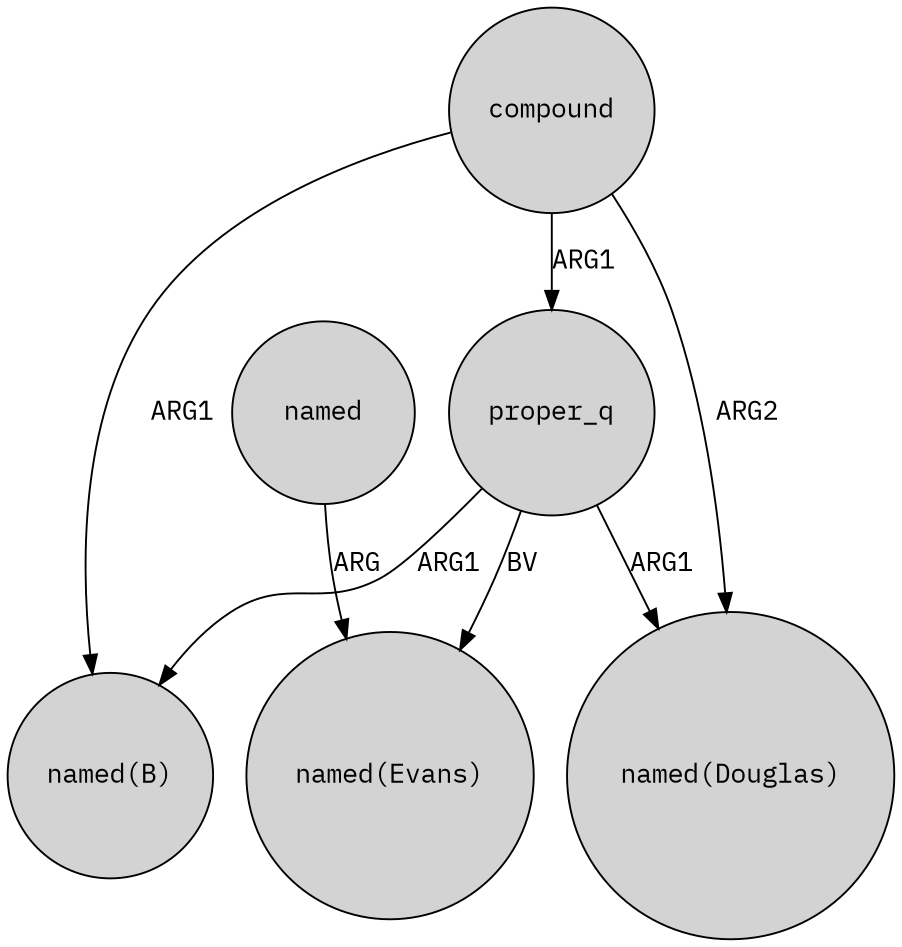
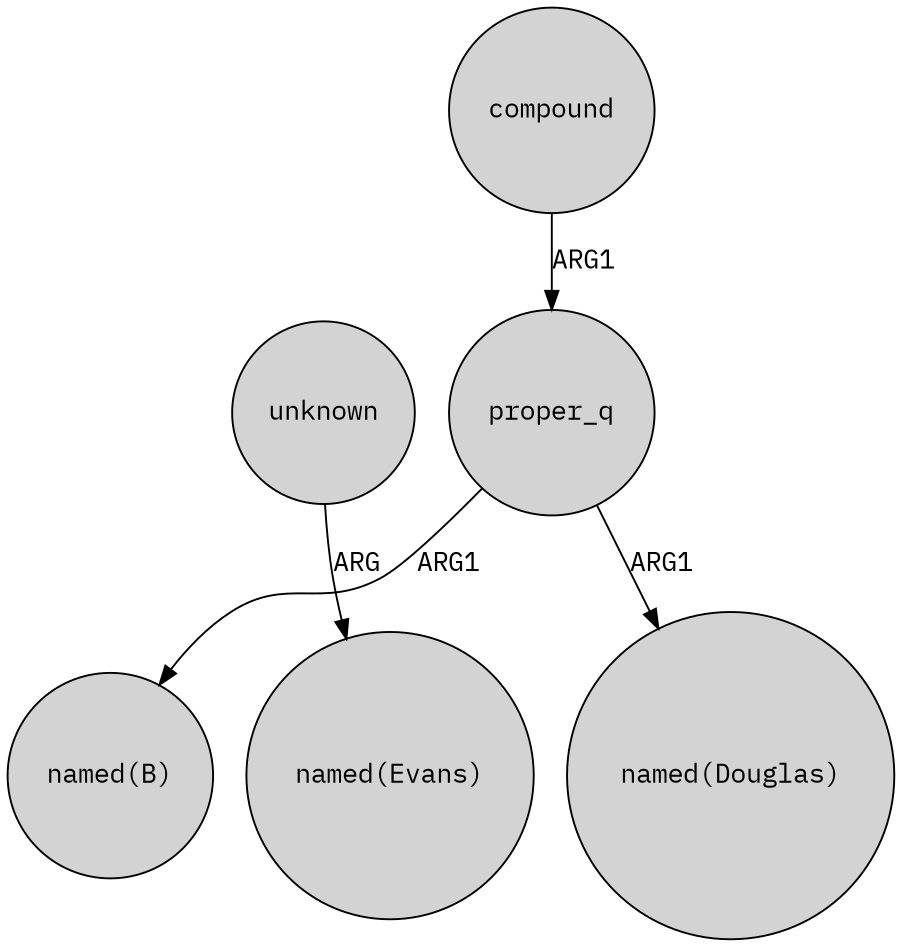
  digraph {
    fontname="IBM Plex Mono"
    node [fontname="IBM Plex Mono" shape=circle style=filled]
    edge [fontname="IBM Plex Mono"]
    compound
    "named(B)"
    "named(Douglas)"
    proper_q
    "named(Evans)"
-   unknown [label=named]
-   compound -> "named(B)" [label=ARG1]
-   compound -> "named(Douglas)" [label=ARG2]
+   unknown
    compound -> proper_q [label=ARG1]
    proper_q -> "named(B)" [label=ARG1]
    proper_q -> "named(Douglas)" [label=ARG1]
-   proper_q -> "named(Evans)" [label=BV]
    unknown -> "named(Evans)" [label=ARG]
  }
